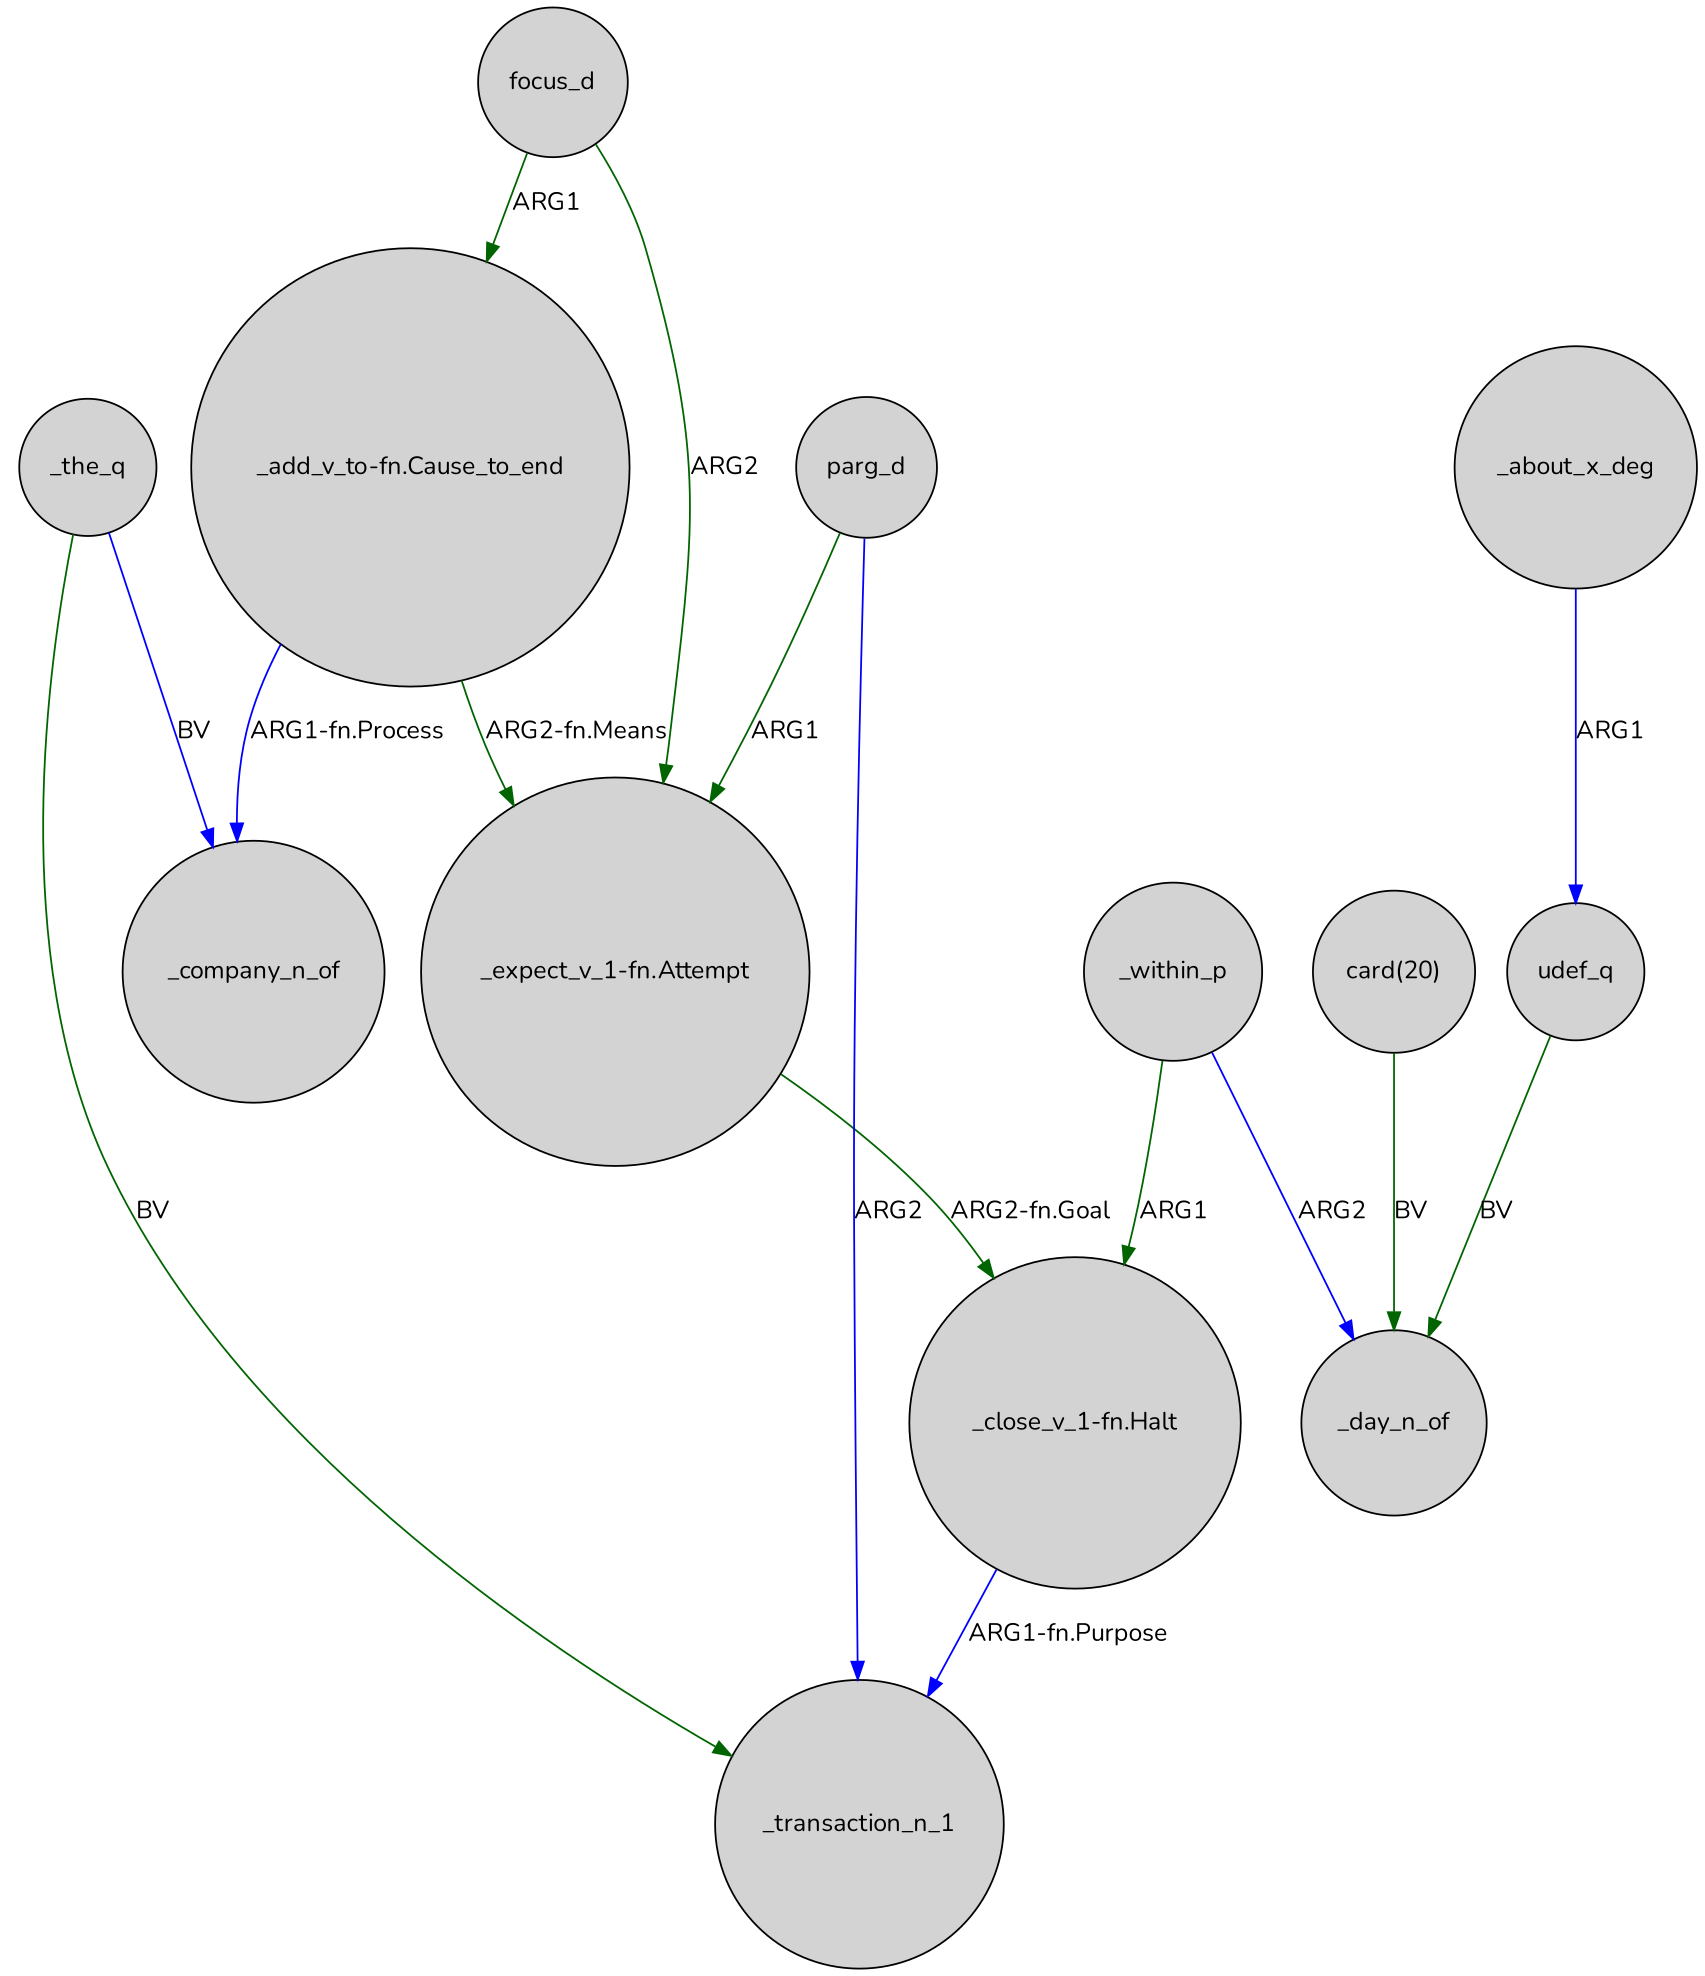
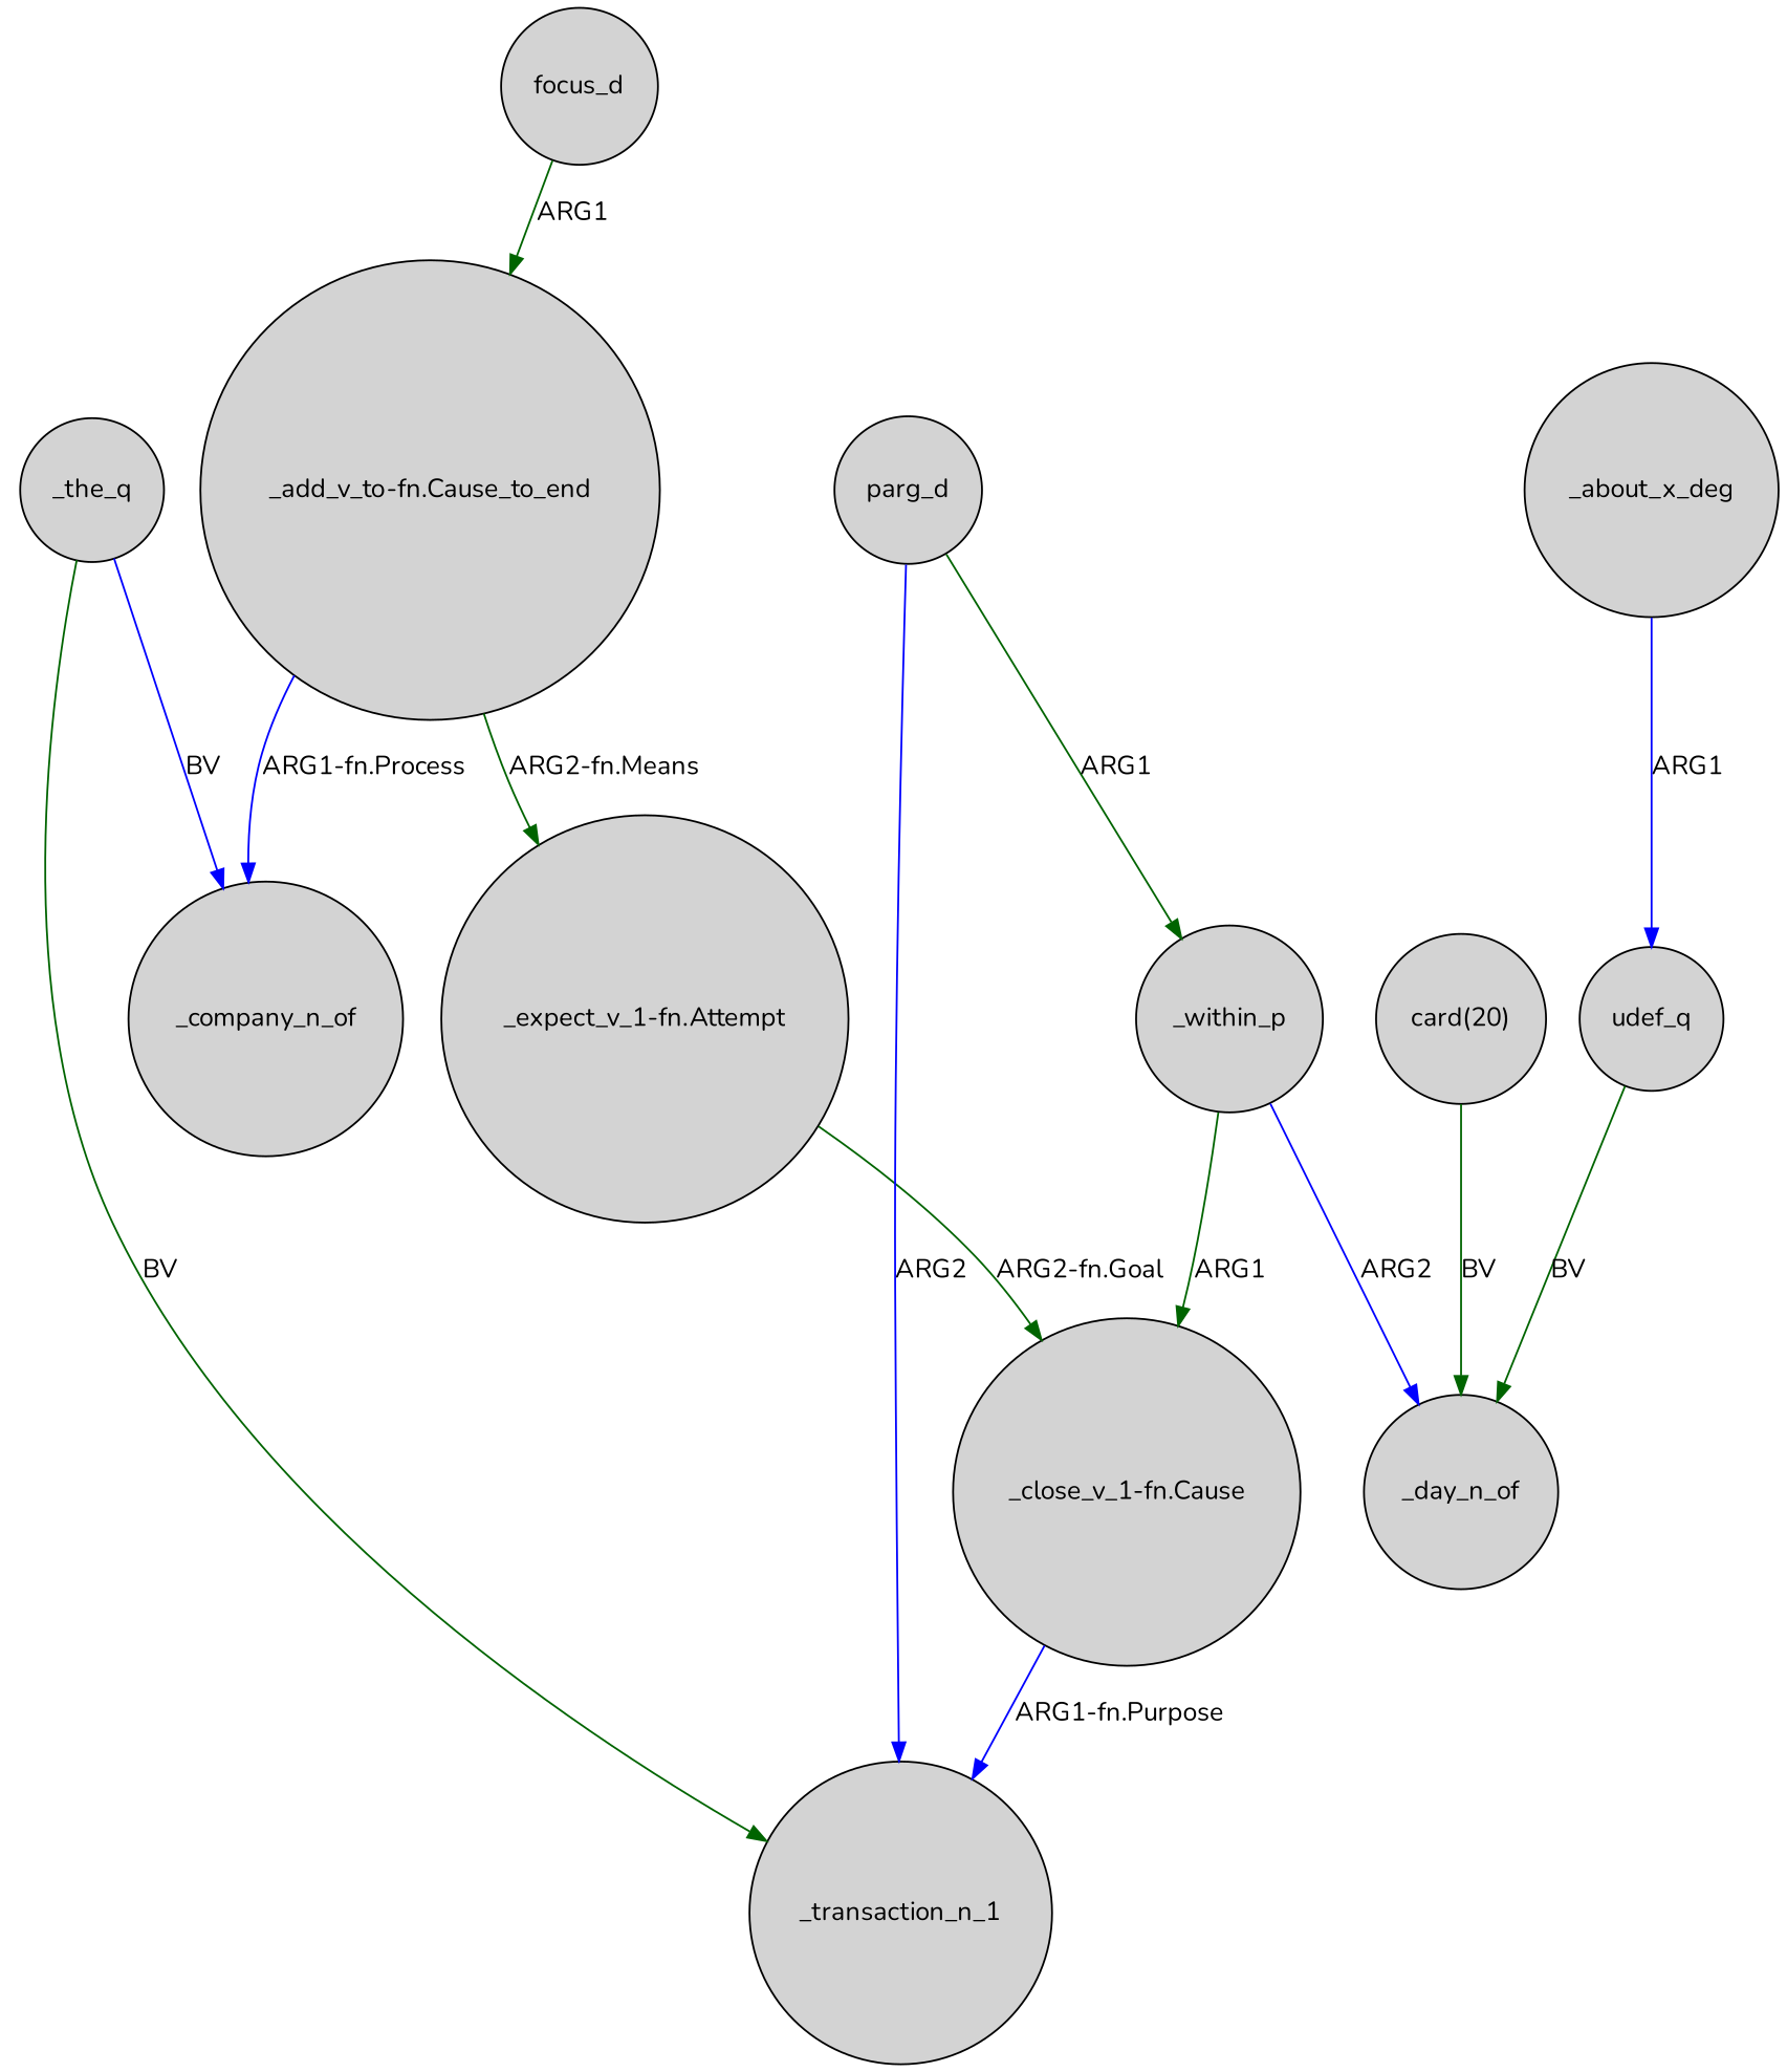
  digraph {
    fontname=Nunito
    node [fontname=Nunito shape=circle style=filled]
    edge [color=darkgreen fontname=Nunito]
    "_add_v_to-fn.Cause_to_end"
    _company_n_of
    "_expect_v_1-fn.Attempt"
-   "_close_v_1-fn.Halt"
+   "_close_v_1-fn.Halt" [label="_close_v_1-fn.Cause"]
    focus_d
    "card(20)"
    _day_n_of
    _transaction_n_1
    parg_d
    _within_p
    udef_q
    _about_x_deg
    _the_q
    "_add_v_to-fn.Cause_to_end" -> _company_n_of [color=blue label="ARG1-fn.Process"]
    "_add_v_to-fn.Cause_to_end" -> "_expect_v_1-fn.Attempt" [label="ARG2-fn.Means"]
    "_expect_v_1-fn.Attempt" -> "_close_v_1-fn.Halt" [label="ARG2-fn.Goal"]
    "_close_v_1-fn.Halt" -> _transaction_n_1 [color=blue label="ARG1-fn.Purpose"]
    focus_d -> "_add_v_to-fn.Cause_to_end" [label=ARG1]
-   focus_d -> "_expect_v_1-fn.Attempt" [label=ARG2]
    "card(20)" -> _day_n_of [label=BV]
-   parg_d -> "_expect_v_1-fn.Attempt" [label=ARG1]
+   parg_d -> _within_p [label=ARG1]
    parg_d -> _transaction_n_1 [color=blue label=ARG2]
    _within_p -> "_close_v_1-fn.Halt" [label=ARG1]
    _within_p -> _day_n_of [color=blue label=ARG2]
    udef_q -> _day_n_of [label=BV]
    _about_x_deg -> udef_q [color=blue label=ARG1]
    _the_q -> _company_n_of [color=blue label=BV]
    _the_q -> _transaction_n_1 [label=BV]
  }
